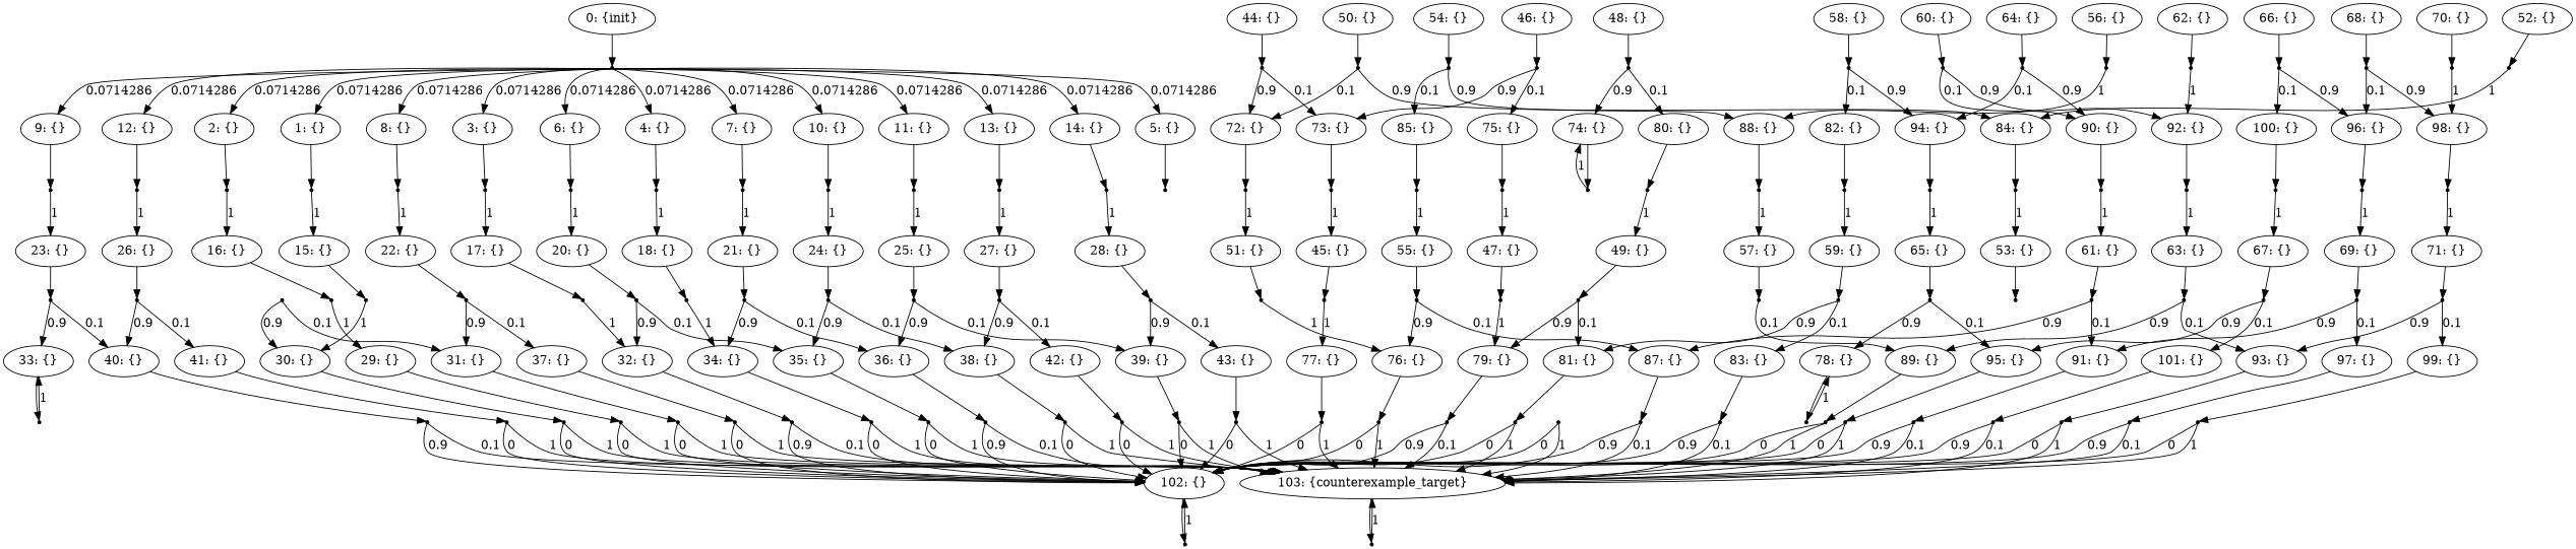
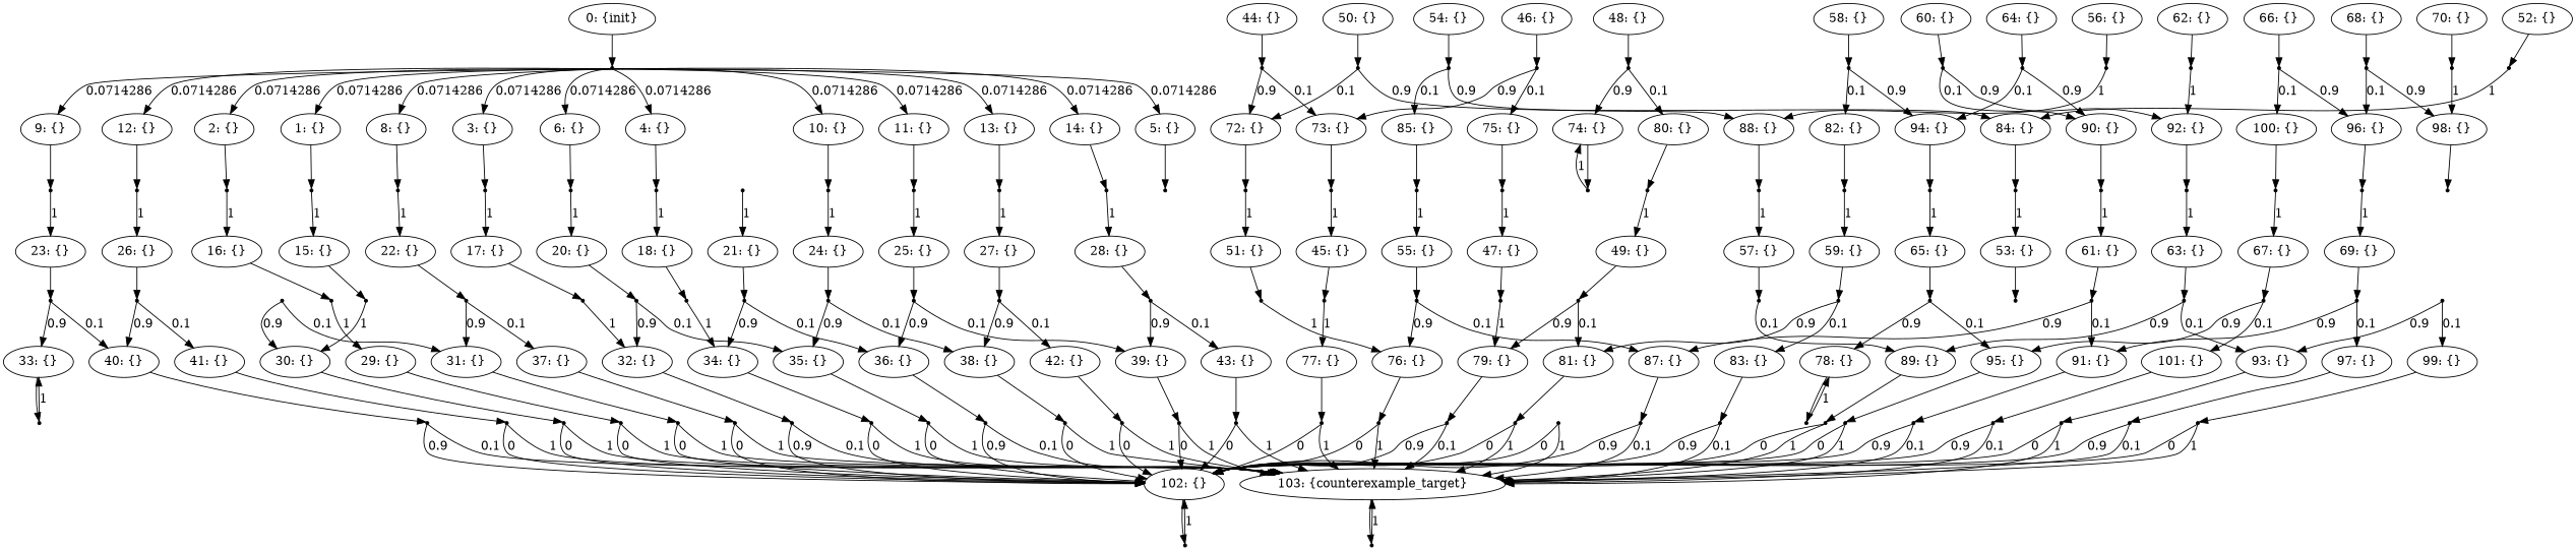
  digraph {
    node [shape=point]
    n1 [label="0: {init}" shape=""]
    "0c0"
    n3 [label="1: {}" shape=""]
    n4 [label="2: {}" shape=""]
    n5 [label="3: {}" shape=""]
    n6 [label="4: {}" shape=""]
    n7 [label="5: {}" shape=""]
    n8 [label="6: {}" shape=""]
-   n9 [label="7: {}" shape=""]
    n10 [label="8: {}" shape=""]
    n11 [label="9: {}" shape=""]
    n12 [label="10: {}" shape=""]
    n13 [label="11: {}" shape=""]
    n14 [label="12: {}" shape=""]
    n15 [label="13: {}" shape=""]
    n16 [label="14: {}" shape=""]
    "1c0"
    n18 [label="15: {}" shape=""]
    "2c0"
    n20 [label="16: {}" shape=""]
    "3c0"
    n22 [label="17: {}" shape=""]
    "4c0"
    n24 [label="18: {}" shape=""]
    "5c0"
    "6c0"
    n27 [label="20: {}" shape=""]
    "7c0"
    n29 [label="21: {}" shape=""]
    "8c0"
    n31 [label="22: {}" shape=""]
    "9c0"
    n33 [label="23: {}" shape=""]
    "10c0"
    n35 [label="24: {}" shape=""]
    "11c0"
    n37 [label="25: {}" shape=""]
    "12c0"
    n39 [label="26: {}" shape=""]
    "13c0"
    n41 [label="27: {}" shape=""]
    "14c0"
    n43 [label="28: {}" shape=""]
    "15c0"
    n45 [label="30: {}" shape=""]
    "16c0"
    n47 [label="29: {}" shape=""]
    "17c0"
    n49 [label="32: {}" shape=""]
    "18c0"
    n51 [label="34: {}" shape=""]
    "19c0"
    n53 [label="31: {}" shape=""]
    "20c0"
    n55 [label="35: {}" shape=""]
    "21c0"
    n57 [label="36: {}" shape=""]
    "22c0"
    n59 [label="37: {}" shape=""]
    "23c0"
    n61 [label="33: {}" shape=""]
    n62 [label="40: {}" shape=""]
    "24c0"
    n64 [label="38: {}" shape=""]
    "25c0"
    n66 [label="39: {}" shape=""]
    "26c0"
    n68 [label="41: {}" shape=""]
    "27c0"
    n70 [label="42: {}" shape=""]
    "28c0"
    n72 [label="43: {}" shape=""]
    "29c0"
    n74 [label="102: {}" shape=""]
    n75 [label="103: {counterexample_target}" shape=""]
    "30c0"
    "31c0"
    "32c0"
    "33c0"
    "34c0"
    "35c0"
    "36c0"
    "37c0"
    "38c0"
    "39c0"
    "40c0"
    "41c0"
    "42c0"
    "43c0"
    n90 [label="44: {}" shape=""]
    "44c0"
    n92 [label="72: {}" shape=""]
    n93 [label="73: {}" shape=""]
    n94 [label="45: {}" shape=""]
    "45c0"
    n96 [label="77: {}" shape=""]
    n97 [label="46: {}" shape=""]
    "46c0"
    n99 [label="75: {}" shape=""]
    n100 [label="47: {}" shape=""]
    "47c0"
    n102 [label="79: {}" shape=""]
    n103 [label="48: {}" shape=""]
    "48c0"
    n105 [label="74: {}" shape=""]
    n106 [label="80: {}" shape=""]
    n107 [label="49: {}" shape=""]
    "49c0"
    n109 [label="81: {}" shape=""]
    n110 [label="50: {}" shape=""]
    "50c0"
    n112 [label="84: {}" shape=""]
    n113 [label="51: {}" shape=""]
    "51c0"
    n115 [label="76: {}" shape=""]
    n116 [label="52: {}" shape=""]
    "52c0"
    n118 [label="53: {}" shape=""]
    "53c0"
    n120 [label="54: {}" shape=""]
    "54c0"
    n122 [label="85: {}" shape=""]
    n123 [label="88: {}" shape=""]
    n124 [label="55: {}" shape=""]
    "55c0"
    n126 [label="87: {}" shape=""]
    n127 [label="56: {}" shape=""]
    "56c0"
    n129 [label="57: {}" shape=""]
    "57c0"
    n131 [label="89: {}" shape=""]
    n132 [label="58: {}" shape=""]
    "58c0"
    n134 [label="82: {}" shape=""]
    n135 [label="94: {}" shape=""]
    n136 [label="59: {}" shape=""]
    "59c0"
    n138 [label="83: {}" shape=""]
    n139 [label="60: {}" shape=""]
    "60c0"
    n141 [label="90: {}" shape=""]
    n142 [label="92: {}" shape=""]
    n143 [label="61: {}" shape=""]
    "61c0"
    n145 [label="91: {}" shape=""]
    n146 [label="62: {}" shape=""]
    "62c0"
    n148 [label="63: {}" shape=""]
    "63c0"
    n150 [label="93: {}" shape=""]
    n151 [label="64: {}" shape=""]
    "64c0"
    n153 [label="65: {}" shape=""]
    "65c0"
    n155 [label="78: {}" shape=""]
    n156 [label="95: {}" shape=""]
    n157 [label="66: {}" shape=""]
    "66c0"
    n159 [label="96: {}" shape=""]
    n160 [label="100: {}" shape=""]
    n161 [label="67: {}" shape=""]
    "67c0"
    n163 [label="101: {}" shape=""]
    n164 [label="68: {}" shape=""]
    "68c0"
    n166 [label="98: {}" shape=""]
    n167 [label="69: {}" shape=""]
    "69c0"
    n169 [label="97: {}" shape=""]
    n170 [label="70: {}" shape=""]
    "70c0"
-   n172 [label="71: {}" shape=""]
    "71c0"
    n174 [label="99: {}" shape=""]
    "72c0"
    "73c0"
    "74c0"
    "75c0"
    "76c0"
    "77c0"
    "78c0"
    "79c0"
    "80c0"
    "81c0"
    "82c0"
    "83c0"
    "84c0"
    "85c0"
    "86c0"
    "87c0"
    "88c0"
    "89c0"
    "90c0"
    "91c0"
    "92c0"
    "93c0"
    "94c0"
    "95c0"
    "96c0"
    "97c0"
    "98c0"
    "99c0"
    "100c0"
    "101c0"
    "102c0"
    "103c0"
    n1 -> "0c0"
    "0c0" -> n3 [label=0.0714286]
    "0c0" -> n4 [label=0.0714286]
    "0c0" -> n5 [label=0.0714286]
    "0c0" -> n6 [label=0.0714286]
    "0c0" -> n7 [label=0.0714286]
    "0c0" -> n8 [label=0.0714286]
-   "0c0" -> n9 [label=0.0714286]
    "0c0" -> n10 [label=0.0714286]
    "0c0" -> n11 [label=0.0714286]
    "0c0" -> n12 [label=0.0714286]
    "0c0" -> n13 [label=0.0714286]
    "0c0" -> n14 [label=0.0714286]
    "0c0" -> n15 [label=0.0714286]
    "0c0" -> n16 [label=0.0714286]
    n3 -> "1c0"
    n4 -> "2c0"
    n5 -> "3c0"
    n6 -> "4c0"
    n7 -> "5c0"
    n8 -> "6c0"
-   n9 -> "7c0"
    n10 -> "8c0"
    n11 -> "9c0"
    n12 -> "10c0"
    n13 -> "11c0"
    n14 -> "12c0"
    n15 -> "13c0"
    n16 -> "14c0"
    "1c0" -> n18 [label=1]
    n18 -> "15c0"
    "2c0" -> n20 [label=1]
    n20 -> "16c0"
    "3c0" -> n22 [label=1]
    n22 -> "17c0"
    "4c0" -> n24 [label=1]
    n24 -> "18c0"
    "6c0" -> n27 [label=1]
    n27 -> "20c0"
    "7c0" -> n29 [label=1]
    n29 -> "21c0"
    "8c0" -> n31 [label=1]
    n31 -> "22c0"
    "9c0" -> n33 [label=1]
    n33 -> "23c0"
    "10c0" -> n35 [label=1]
    n35 -> "24c0"
    "11c0" -> n37 [label=1]
    n37 -> "25c0"
    "12c0" -> n39 [label=1]
    n39 -> "26c0"
    "13c0" -> n41 [label=1]
    n41 -> "27c0"
    "14c0" -> n43 [label=1]
    n43 -> "28c0"
    "15c0" -> n45 [label=1]
    n45 -> "30c0"
    "16c0" -> n47 [label=1]
    n47 -> "29c0"
    "17c0" -> n49 [label=1]
    n49 -> "32c0"
    "18c0" -> n51 [label=1]
    n51 -> "34c0"
    "19c0" -> n45 [label=0.9]
    "19c0" -> n53 [label=0.1]
    n53 -> "31c0"
    "20c0" -> n49 [label=0.9]
    "20c0" -> n55 [label=0.1]
    n55 -> "35c0"
    "21c0" -> n51 [label=0.9]
    "21c0" -> n57 [label=0.1]
    n57 -> "36c0"
    "22c0" -> n53 [label=0.9]
    "22c0" -> n59 [label=0.1]
    n59 -> "37c0"
    "23c0" -> n61 [label=0.9]
    "23c0" -> n62 [label=0.1]
    n61 -> "33c0"
    n62 -> "40c0"
    "24c0" -> n55 [label=0.9]
    "24c0" -> n64 [label=0.1]
    n64 -> "38c0"
    "25c0" -> n57 [label=0.9]
    "25c0" -> n66 [label=0.1]
    n66 -> "39c0"
    "26c0" -> n62 [label=0.9]
    "26c0" -> n68 [label=0.1]
    n68 -> "41c0"
    "27c0" -> n64 [label=0.9]
    "27c0" -> n70 [label=0.1]
    n70 -> "42c0"
    "28c0" -> n66 [label=0.9]
    "28c0" -> n72 [label=0.1]
    n72 -> "43c0"
    "29c0" -> n74 [label=0]
    "29c0" -> n75 [label=1]
    n74 -> "102c0"
    n75 -> "103c0"
    "30c0" -> n74 [label=0]
    "30c0" -> n75 [label=1]
    "31c0" -> n74 [label=0]
    "31c0" -> n75 [label=1]
    "32c0" -> n74 [label=0.9]
    "32c0" -> n75 [label=0.1]
    "33c0" -> n61 [label=1]
    "34c0" -> n74 [label=0]
    "34c0" -> n75 [label=1]
    "35c0" -> n74 [label=0]
    "35c0" -> n75 [label=1]
    "36c0" -> n74 [label=0.9]
    "36c0" -> n75 [label=0.1]
    "37c0" -> n74 [label=0]
    "37c0" -> n75 [label=1]
    "38c0" -> n74 [label=0]
    "38c0" -> n75 [label=1]
    "39c0" -> n74 [label=0]
    "39c0" -> n75 [label=1]
    "40c0" -> n74 [label=0.9]
    "40c0" -> n75 [label=0.1]
    "41c0" -> n74 [label=0]
    "41c0" -> n75 [label=1]
    "42c0" -> n74 [label=0]
    "42c0" -> n75 [label=1]
    "43c0" -> n74 [label=0]
    "43c0" -> n75 [label=1]
    n90 -> "44c0"
    "44c0" -> n92 [label=0.9]
    "44c0" -> n93 [label=0.1]
    n92 -> "72c0"
    n93 -> "73c0"
    n94 -> "45c0"
    "45c0" -> n96 [label=1]
    n96 -> "77c0"
    n97 -> "46c0"
    "46c0" -> n93 [label=0.9]
    "46c0" -> n99 [label=0.1]
    n99 -> "75c0"
    n100 -> "47c0"
    "47c0" -> n102 [label=1]
    n102 -> "79c0"
    n103 -> "48c0"
    "48c0" -> n105 [label=0.9]
    "48c0" -> n106 [label=0.1]
    n105 -> "74c0"
    n106 -> "80c0"
    n107 -> "49c0"
    "49c0" -> n102 [label=0.9]
    "49c0" -> n109 [label=0.1]
    n109 -> "81c0"
    n110 -> "50c0"
    "50c0" -> n92 [label=0.1]
    "50c0" -> n112 [label=0.9]
    n112 -> "84c0"
    n113 -> "51c0"
    "51c0" -> n115 [label=1]
    n115 -> "76c0"
    n116 -> "52c0"
    "52c0" -> n112 [label=1]
    n118 -> "53c0"
    n120 -> "54c0"
    "54c0" -> n122 [label=0.1]
    "54c0" -> n123 [label=0.9]
    n122 -> "85c0"
    n123 -> "88c0"
    n124 -> "55c0"
    "55c0" -> n115 [label=0.9]
    "55c0" -> n126 [label=0.1]
    n126 -> "87c0"
    n127 -> "56c0"
    "56c0" -> n123 [label=1]
    n129 -> "57c0"
    "57c0" -> n131 [label=0.1]
    n131 -> "89c0"
    n132 -> "58c0"
    "58c0" -> n134 [label=0.1]
    "58c0" -> n135 [label=0.9]
    n134 -> "82c0"
    n135 -> "94c0"
    n136 -> "59c0"
    "59c0" -> n109 [label=0.9]
    "59c0" -> n138 [label=0.1]
    n138 -> "83c0"
    n139 -> "60c0"
    "60c0" -> n141 [label=0.1]
    "60c0" -> n142 [label=0.9]
    n141 -> "90c0"
    n142 -> "92c0"
    n143 -> "61c0"
    "61c0" -> n126 [label=0.9]
    "61c0" -> n145 [label=0.1]
    n145 -> "91c0"
    n146 -> "62c0"
    "62c0" -> n142 [label=1]
    n148 -> "63c0"
    "63c0" -> n131 [label=0.9]
    "63c0" -> n150 [label=0.1]
    n150 -> "93c0"
    n151 -> "64c0"
    "64c0" -> n135 [label=0.1]
    "64c0" -> n141 [label=0.9]
    n153 -> "65c0"
    "65c0" -> n155 [label=0.9]
    "65c0" -> n156 [label=0.1]
    n155 -> "78c0"
    n156 -> "95c0"
    n157 -> "66c0"
    "66c0" -> n159 [label=0.9]
    "66c0" -> n160 [label=0.1]
    n159 -> "96c0"
    n160 -> "100c0"
    n161 -> "67c0"
    "67c0" -> n156 [label=0.9]
    "67c0" -> n163 [label=0.1]
    n163 -> "101c0"
    n164 -> "68c0"
    "68c0" -> n159 [label=0.1]
    "68c0" -> n166 [label=0.9]
    n166 -> "98c0"
    n167 -> "69c0"
    "69c0" -> n145 [label=0.9]
    "69c0" -> n169 [label=0.1]
    n169 -> "97c0"
    n170 -> "70c0"
    "70c0" -> n166 [label=1]
-   n172 -> "71c0"
    "71c0" -> n150 [label=0.9]
    "71c0" -> n174 [label=0.1]
    n174 -> "99c0"
    "72c0" -> n113 [label=1]
    "73c0" -> n94 [label=1]
    "74c0" -> n105 [label=1]
    "75c0" -> n100 [label=1]
    "76c0" -> n74 [label=0]
    "76c0" -> n75 [label=1]
    "77c0" -> n74 [label=0]
    "77c0" -> n75 [label=1]
    "78c0" -> n155 [label=1]
    "79c0" -> n74 [label=0.9]
    "79c0" -> n75 [label=0.1]
    "80c0" -> n107 [label=1]
    "81c0" -> n74 [label=0]
    "81c0" -> n75 [label=1]
    "82c0" -> n136 [label=1]
    "83c0" -> n74 [label=0.9]
    "83c0" -> n75 [label=0.1]
    "84c0" -> n118 [label=1]
    "85c0" -> n124 [label=1]
    "86c0" -> n74 [label=0]
    "86c0" -> n75 [label=1]
    "87c0" -> n74 [label=0.9]
    "87c0" -> n75 [label=0.1]
    "88c0" -> n129 [label=1]
    "89c0" -> n74 [label=0]
    "89c0" -> n75 [label=1]
    "90c0" -> n143 [label=1]
    "91c0" -> n74 [label=0.9]
    "91c0" -> n75 [label=0.1]
    "92c0" -> n148 [label=1]
    "93c0" -> n74 [label=0]
    "93c0" -> n75 [label=1]
    "94c0" -> n153 [label=1]
    "95c0" -> n74 [label=0]
    "95c0" -> n75 [label=1]
    "96c0" -> n167 [label=1]
    "97c0" -> n74 [label=0.9]
    "97c0" -> n75 [label=0.1]
-   "98c0" -> n172 [label=1]
    "99c0" -> n74 [label=0]
    "99c0" -> n75 [label=1]
    "100c0" -> n161 [label=1]
    "101c0" -> n74 [label=0.9]
    "101c0" -> n75 [label=0.1]
    "102c0" -> n74 [label=1]
    "103c0" -> n75 [label=1]
  }
